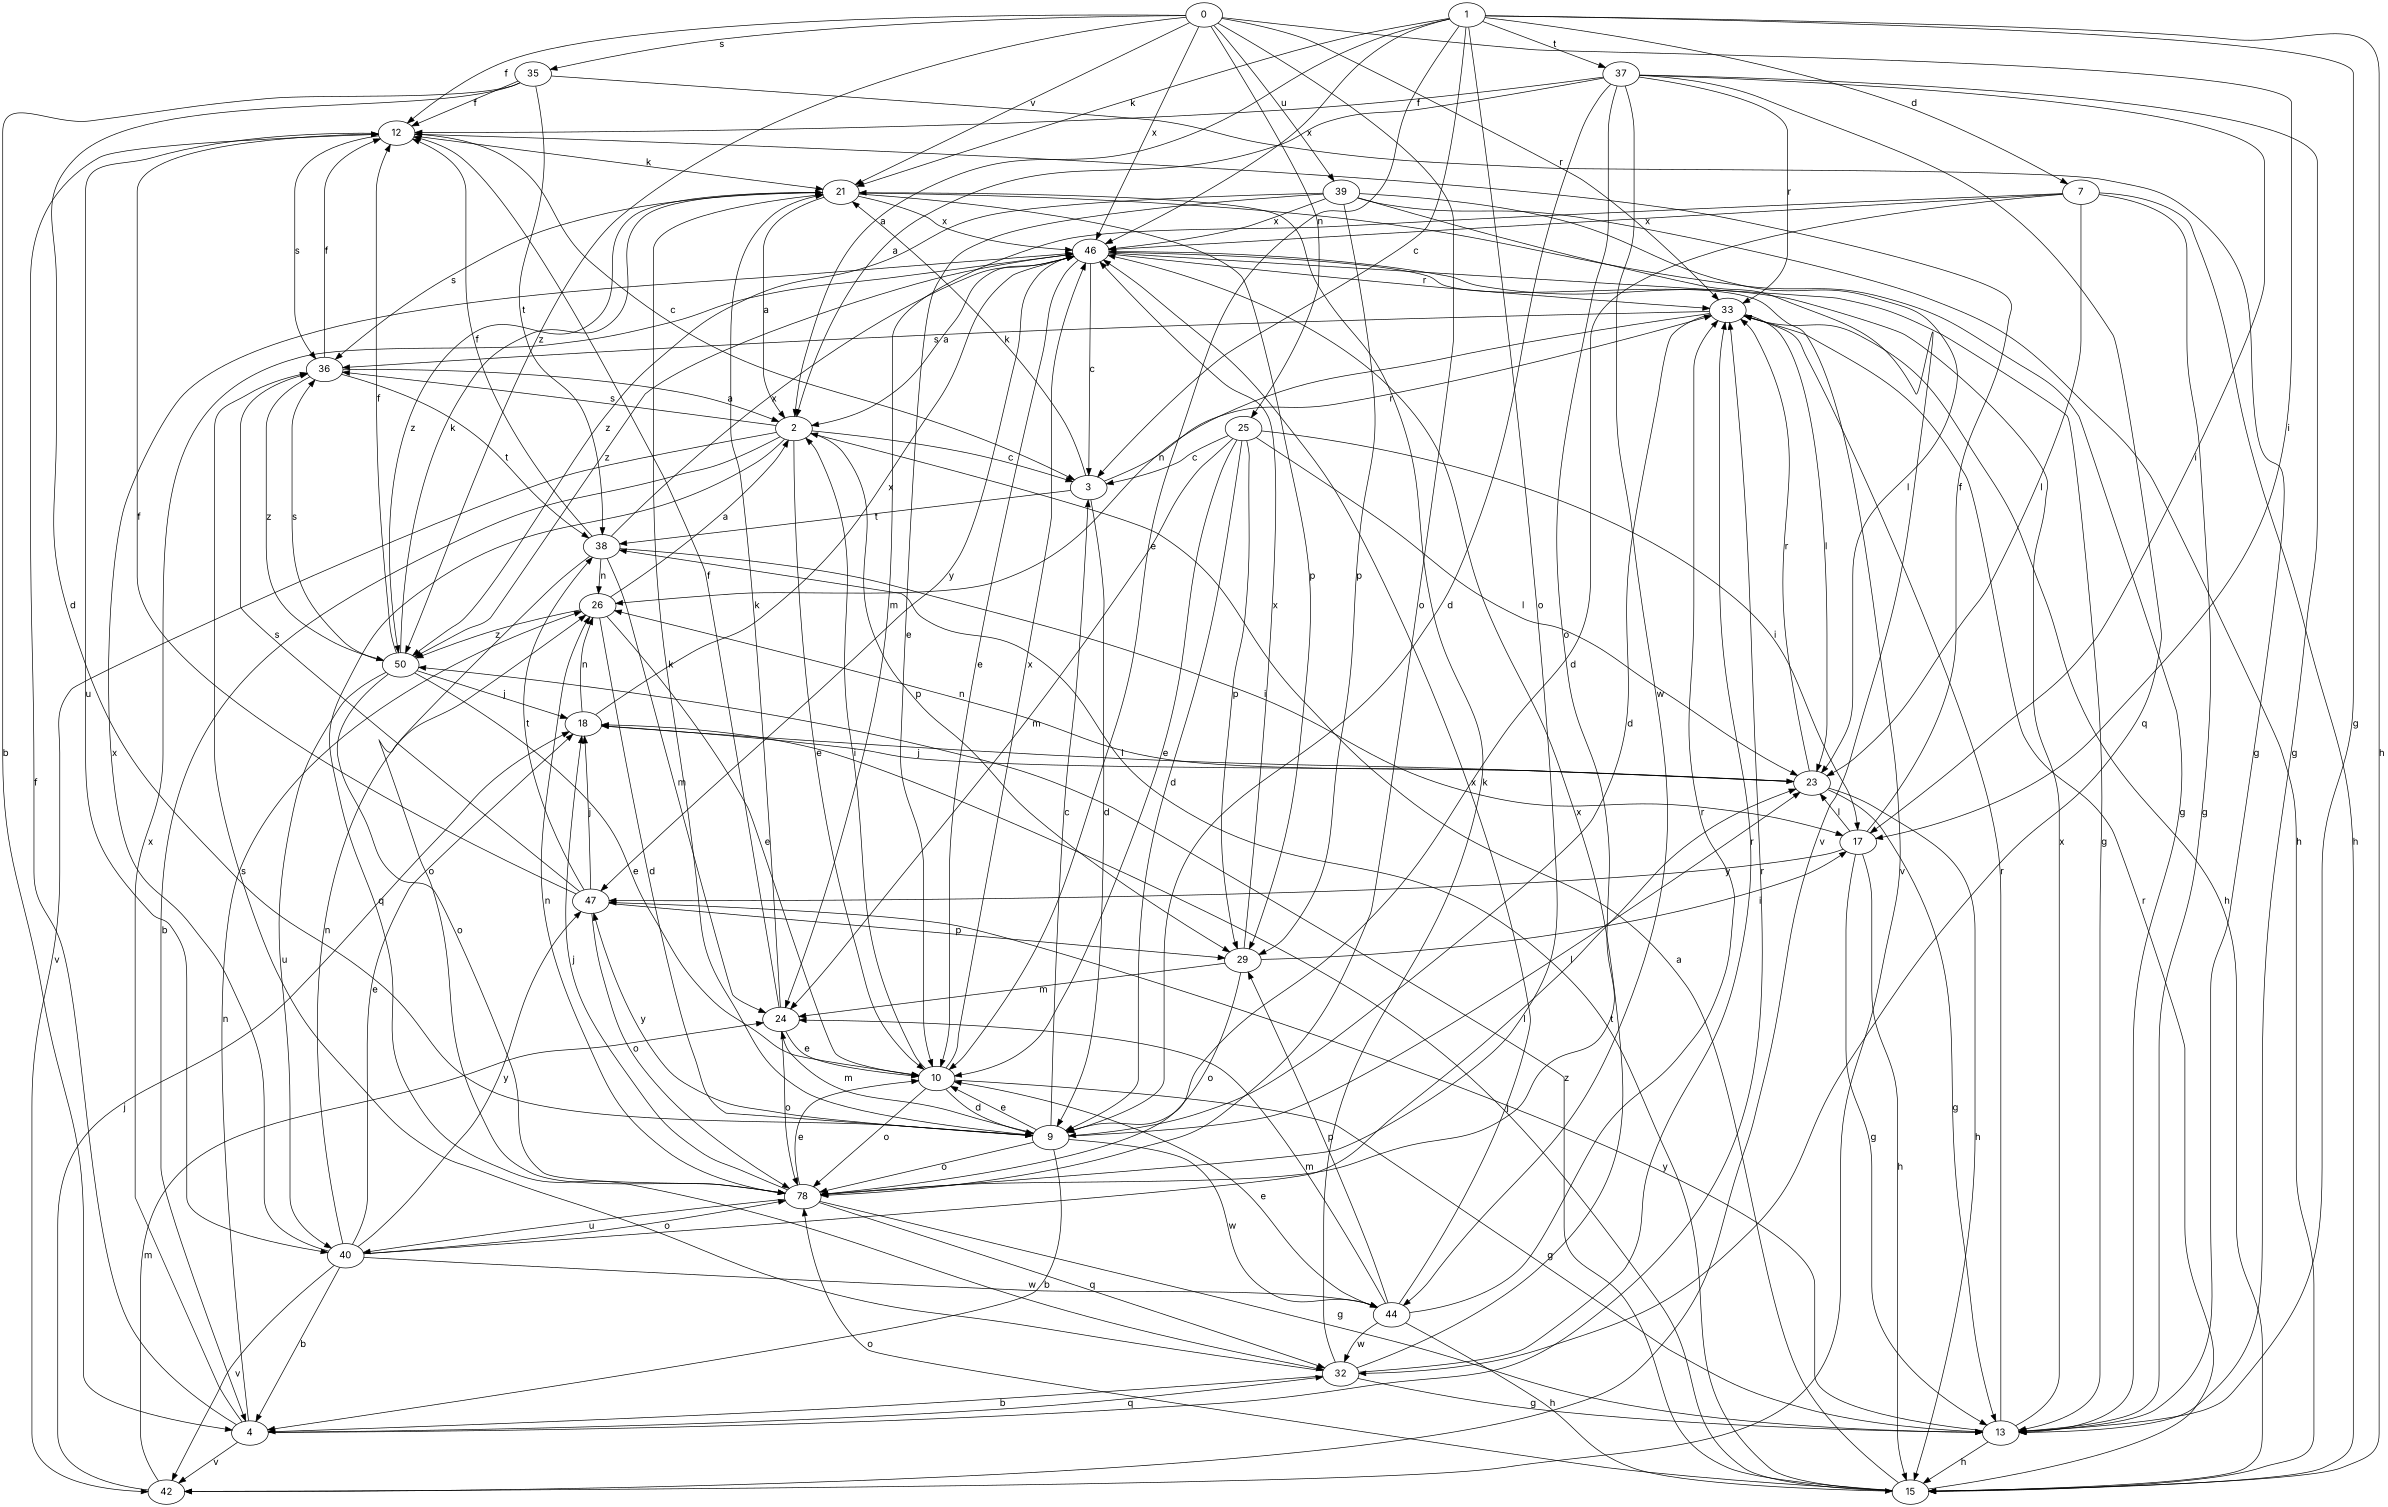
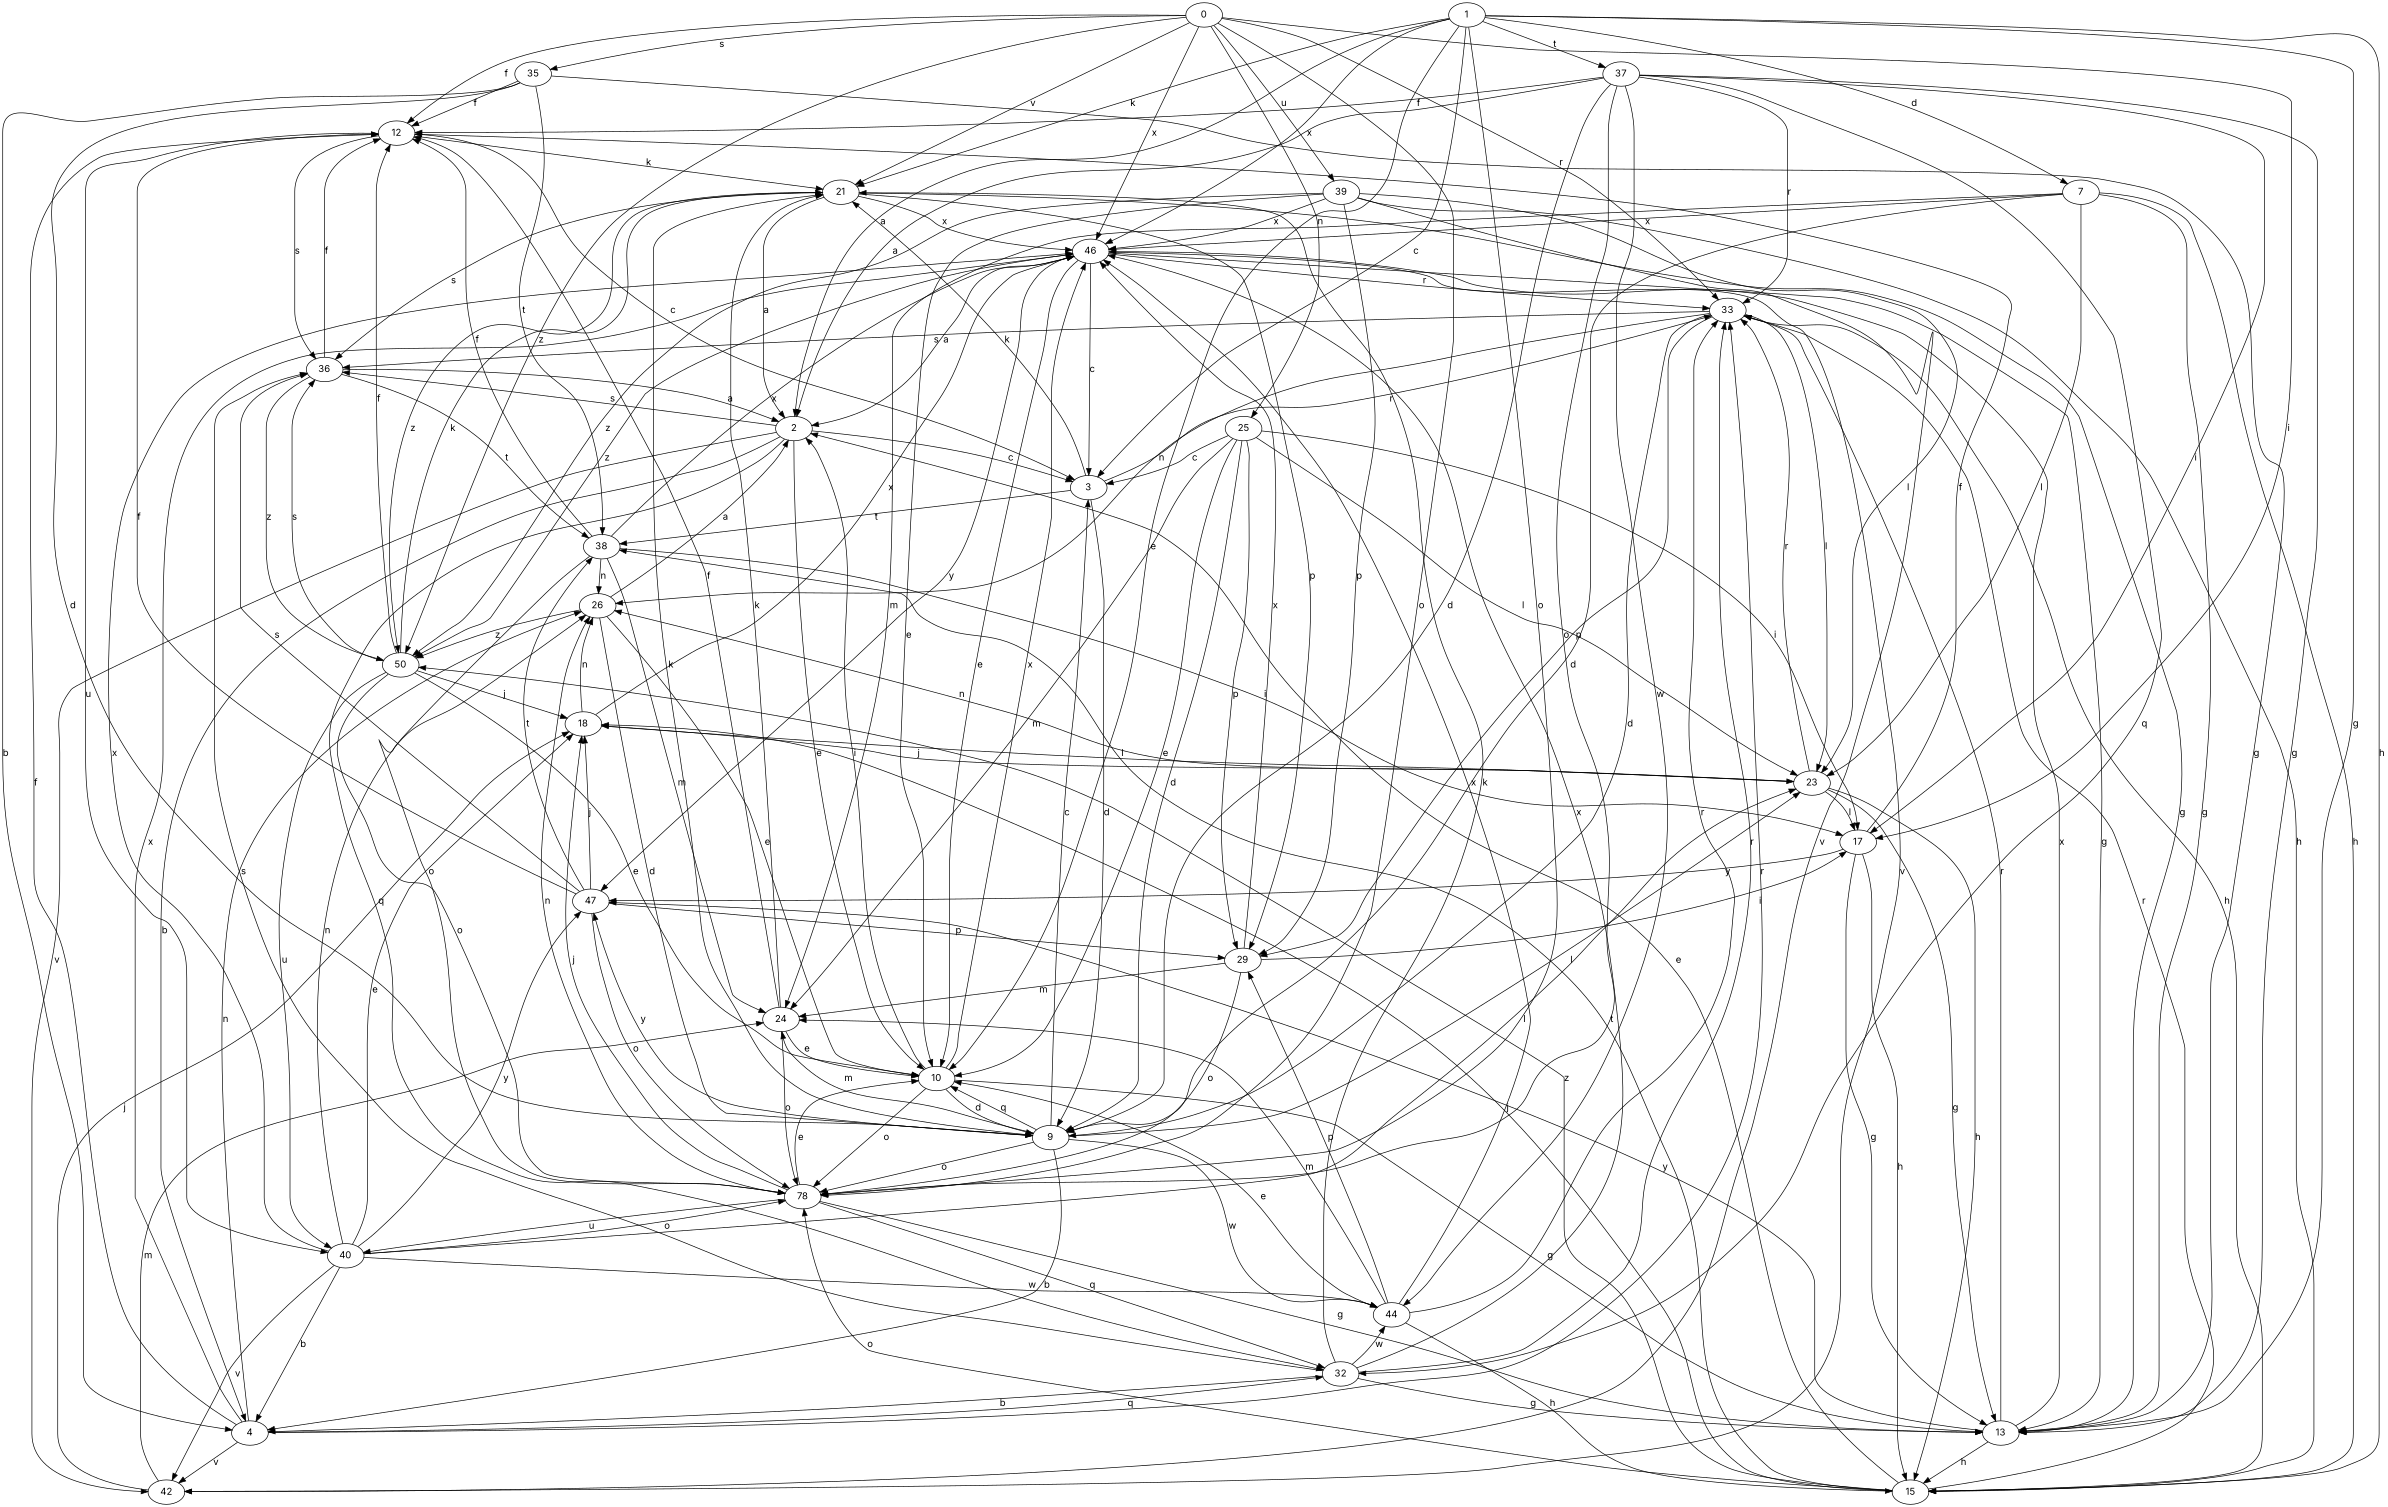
  strict digraph {
    fontname=Inter
    node [fontname=Inter]
    edge [fontname=Inter]
    0
    12
    17
    25
    n5 [label=78]
    33
    35
    39
    46
    50
    21
    n12 [label=3]
    36
    40
    13
    15
    23
    47
    10
    9
    24
    29
    26
    32
    18
    4
    38
    42
    2
    1
    7
    37
    44
    0 -> 12 [label=f]
    0 -> 17 [label=i]
    0 -> 25 [label=n]
    0 -> n5 [label=o]
    0 -> 33 [label=r]
    0 -> 35 [label=s]
    0 -> 39 [label=u]
    0 -> 46 [label=x]
    0 -> 50 [label=z]
    0 -> 21 [label=v]
    12 -> 21 [label=k]
    12 -> n12 [label=c]
    12 -> 36 [label=s]
    12 -> 40 [label=u]
    17 -> 12 [label=f]
    17 -> 13 [label=g]
    17 -> 15 [label=h]
-   17 -> 23 [label=l]
+   23 -> 17 [label=l]
    17 -> 47 [label=y]
    25 -> 17 [label=i]
    25 -> n12 [label=c]
    25 -> 23 [label=l]
    25 -> 10 [label=e]
    25 -> 9 [label=d]
    25 -> 24 [label=m]
    25 -> 29 [label=p]
    n5 -> 40 [label=u]
    n5 -> 13 [label=g]
    n5 -> 10 [label=e]
    n5 -> 26 [label=n]
    n5 -> 32 [label=q]
    n5 -> 18 [label=j]
    33 -> 36 [label=s]
    33 -> 15 [label=h]
    33 -> 23 [label=l]
    33 -> 9 [label=d]
-   2 -> 29 [label=p]
+   33 -> 29 [label=p]
    33 -> 26 [label=n]
    35 -> 12 [label=f]
    35 -> 13 [label=g]
    35 -> 9 [label=d]
    35 -> 4 [label=b]
    35 -> 38 [label=t]
    39 -> 46 [label=x]
    39 -> 50 [label=z]
    39 -> 15 [label=h]
    39 -> 23 [label=l]
    39 -> 10 [label=e]
    39 -> 29 [label=p]
    39 -> 42 [label=v]
    46 -> 33 [label=r]
    46 -> 50 [label=z]
    46 -> n12 [label=c]
    46 -> 13 [label=g]
    46 -> 47 [label=y]
    46 -> 10 [label=e]
    46 -> 42 [label=v]
    46 -> 2 [label=a]
    50 -> 12 [label=f]
    50 -> n5 [label=o]
    50 -> 21 [label=k]
    50 -> 36 [label=s]
    50 -> 40 [label=u]
    50 -> 10 [label=e]
    50 -> 18 [label=j]
    21 -> 46 [label=x]
    21 -> 50 [label=z]
    21 -> 36 [label=s]
    21 -> 13 [label=g]
    21 -> 29 [label=p]
    21 -> 2 [label=a]
    n12 -> 33 [label=r]
    n12 -> 21 [label=k]
    n12 -> 9 [label=d]
    n12 -> 38 [label=t]
    36 -> 12 [label=f]
    36 -> 50 [label=z]
    36 -> 38 [label=t]
    36 -> 2 [label=a]
    40 -> n5 [label=o]
    40 -> 46 [label=x]
    40 -> 23 [label=l]
    40 -> 47 [label=y]
    40 -> 26 [label=n]
    40 -> 18 [label=e]
    40 -> 4 [label=b]
    40 -> 42 [label=v]
    40 -> 44 [label=w]
    13 -> 33 [label=r]
    13 -> 46 [label=x]
    13 -> 15 [label=h]
    13 -> 47 [label=y]
    15 -> n5 [label=o]
    15 -> 33 [label=r]
    15 -> 50 [label=z]
    15 -> 18 [label=j]
    15 -> 38 [label=t]
-   15 -> 2 [label=a]
+   15 -> 2 [label=e]
    23 -> 33 [label=r]
    23 -> 13 [label=g]
    23 -> 15 [label=h]
    23 -> 26 [label=n]
    23 -> 18 [label=j]
    47 -> 12 [label=f]
    47 -> n5 [label=o]
    47 -> 36 [label=s]
    47 -> 29 [label=p]
    47 -> 18 [label=j]
    47 -> 38 [label=t]
    10 -> n5 [label=o]
    10 -> 46 [label=x]
    10 -> 13 [label=g]
    10 -> 9 [label=d]
    10 -> 2 [label=i]
    9 -> n5 [label=o]
    9 -> 21 [label=k]
    9 -> n12 [label=c]
    9 -> 23 [label=l]
    9 -> 47 [label=y]
-   9 -> 10 [label=e]
+   9 -> 10 [label=q]
    9 -> 24 [label=m]
    9 -> 4 [label=b]
    9 -> 44 [label=w]
    24 -> 12 [label=f]
    24 -> n5 [label=o]
    24 -> 21 [label=k]
    24 -> 10 [label=e]
    29 -> 17 [label=i]
    29 -> n5 [label=o]
    29 -> 46 [label=x]
    29 -> 24 [label=m]
    26 -> 50 [label=z]
    26 -> 10 [label=e]
    26 -> 9 [label=d]
    26 -> 2 [label=a]
    32 -> 33 [label=r]
    32 -> 46 [label=x]
    32 -> 21 [label=k]
    32 -> 36 [label=s]
    32 -> 13 [label=g]
    32 -> 4 [label=b]
-   44 -> 32 [label=w]
+   32 -> 44 [label=w]
    18 -> 46 [label=x]
    18 -> 23 [label=l]
    18 -> 26 [label=n]
    4 -> 12 [label=f]
    4 -> 33 [label=r]
    4 -> 46 [label=x]
    4 -> 26 [label=n]
    4 -> 32 [label=q]
    4 -> 42 [label=v]
    38 -> 12 [label=f]
    38 -> 17 [label=i]
    38 -> n5 [label=o]
    38 -> 46 [label=x]
    38 -> 24 [label=m]
    38 -> 26 [label=n]
    42 -> 24 [label=m]
    42 -> 18 [label=j]
    2 -> n12 [label=c]
    2 -> 36 [label=s]
    2 -> 10 [label=e]
    2 -> 32 [label=q]
    2 -> 4 [label=b]
    2 -> 42 [label=v]
    1 -> n5 [label=o]
    1 -> 46 [label=x]
    1 -> 21 [label=k]
    1 -> n12 [label=c]
    1 -> 13 [label=g]
    1 -> 15 [label=h]
    1 -> 10 [label=e]
    1 -> 2 [label=a]
    1 -> 7 [label=d]
    1 -> 37 [label=t]
    7 -> 46 [label=x]
    7 -> 13 [label=g]
    7 -> 15 [label=h]
    7 -> 23 [label=l]
    7 -> 9 [label=d]
    7 -> 24 [label=m]
    37 -> 12 [label=f]
    37 -> 17 [label=i]
    37 -> n5 [label=o]
    37 -> 33 [label=r]
    37 -> 13 [label=g]
    37 -> 9 [label=d]
    37 -> 32 [label=q]
    37 -> 2 [label=a]
    37 -> 44 [label=w]
    44 -> 33 [label=r]
    44 -> 46 [label=x]
    44 -> 15 [label=h]
    44 -> 10 [label=e]
    44 -> 24 [label=m]
    44 -> 29 [label=p]
  }
